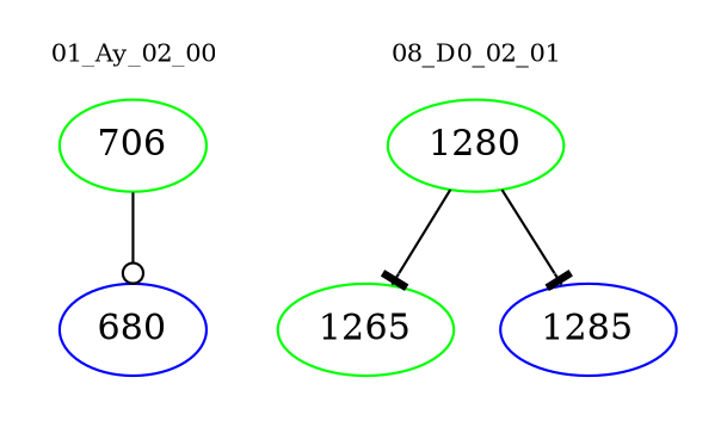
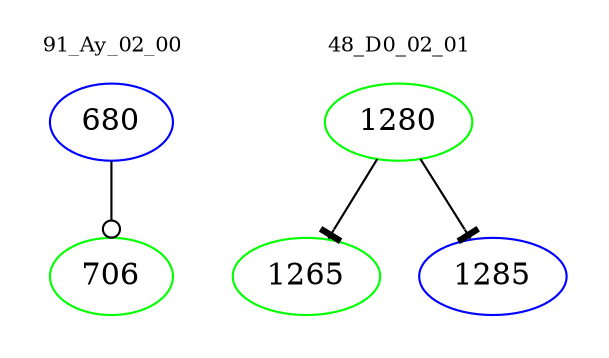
  digraph {
    node [color=green]
    edge [arrowhead=tee color=black]
    n1 [color=blue label=680]
    n2 [label=706]
    n3 [label=1280]
    n4 [label=1265]
    n5 [color=blue label=1285]
    subgraph cluster_1 {
      color=white
      fontsize=10
-     label="01_Ay_02_00"
+     label="91_Ay_02_00"
      n1
      n2
    }
    subgraph cluster_2 {
      color=white
      fontsize=10
-     label="08_D0_02_01"
+     label="48_D0_02_01"
      n3
      n4
      n5
    }
-   n2 -> n1 [arrowhead=odot]
+   n1 -> n2 [arrowhead=odot]
    n3 -> n4
    n3 -> n5
  }
